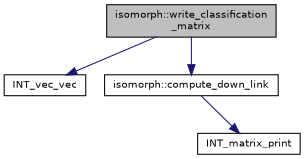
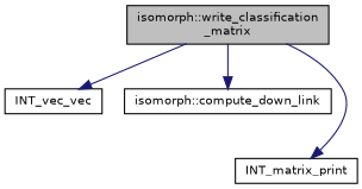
  digraph {
    rankdir=TB
    node [color=black fillcolor=white fontname=Helvetica fontsize=10 shape=record style=filled]
    edge [color=midnightblue fontname=Helvetica fontsize=10 labelfontname=Helvetica labelfontsize=10 style=solid]
    n1 [fillcolor=grey75 fontcolor=black height=0.2 label="isomorph::write_classification\l_matrix" width=0.4]
    n2 [height=0.2 label=INT_vec_vec width=0.4]
    n3 [height=0.2 label="isomorph::compute_down_link" width=0.4]
    n4 [height=0.2 label=INT_matrix_print width=0.4]
    n1 -> n2
    n1 -> n3
-   n3 -> n4
+   n1 -> n4
  }
